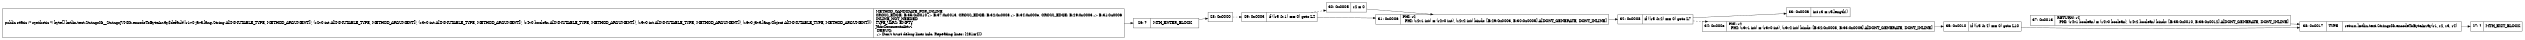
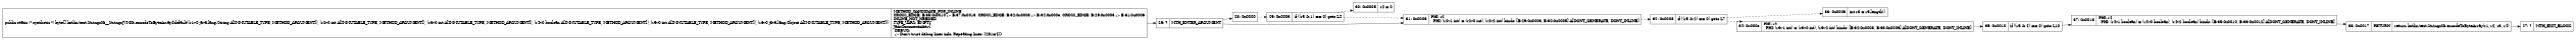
  digraph {
    rankdir=LR
    node [shape=record]
-   n1 [label="{26\:\ ?|MTH_ENTER_BLOCK\l}"]
+   n1 [label="{26\:\ ?|MTH_ENTER_ARGUMENT\l}"]
    n2 [label="{28\:\ 0x0000}"]
    n3 [label="{29\:\ 0x0003|if ((r5 & 1) == 0) goto L4\l}"]
    n4 [label="{30\:\ 0x0005|r2 = 0\l}"]
    n5 [label="{31\:\ 0x0006|PHI: r2 \l  PHI: (r2v1 int) = (r2v0 int), (r2v2 int) binds: [B:29:0x0003, B:30:0x0005] A[DONT_GENERATE, DONT_INLINE]\l}"]
    n6 [label="{32\:\ 0x0008|if ((r5 & 2) == 0) goto L7\l}"]
    n7 [label="{33\:\ 0x000a|int r3 = r5.length()\l}"]
    n8 [label="{34\:\ 0x000e|PHI: r2 \l  PHI: (r3v1 int) = (r3v0 int), (r3v2 int) binds: [B:32:0x0008, B:33:0x000a] A[DONT_GENERATE, DONT_INLINE]\l}"]
    n9 [label="{35\:\ 0x0010|if ((r5 & 4) == 0) goto L10\l}"]
-   n10 [label="{37\:\ 0x0013|RETURN: r4 \l  PHI: (r4v1 boolean) = (r4v0 boolean), (r4v2 boolean) binds: [B:35:0x0010, B:36:0x0012] A[DONT_GENERATE, DONT_INLINE]\l}"]
-   n11 [label="{38\:\ 0x0017|TYPE\l|return kotlin.text.StringsKt.encodeToByteArray(r1, r2, r3, r4)\l}"]
+   n10 [label="{37\:\ 0x0013|PHI: r4 \l  PHI: (r4v1 boolean) = (r4v0 boolean), (r4v2 boolean) binds: [B:35:0x0010, B:36:0x0012] A[DONT_GENERATE, DONT_INLINE]\l}"]
+   n11 [label="{38\:\ 0x0017|RETURN\l|return kotlin.text.StringsKt.encodeToByteArray(r1, r2, r3, r4)\l}"]
    n12 [label="{27\:\ ?|MTH_EXIT_BLOCK\l}"]
    n13 [label="{public static \/* synthetic *\/ byte[] kotlin.text.StringsKt__StringsJVMKt.encodeToByteArray$default((r1v0 java.lang.String A[IMMUTABLE_TYPE, METHOD_ARGUMENT]), (r2v0 int A[IMMUTABLE_TYPE, METHOD_ARGUMENT]), (r3v0 int A[IMMUTABLE_TYPE, METHOD_ARGUMENT]), (r4v0 boolean A[IMMUTABLE_TYPE, METHOD_ARGUMENT]), (r5v0 int A[IMMUTABLE_TYPE, METHOD_ARGUMENT]), (r6v0 java.lang.Object A[IMMUTABLE_TYPE, METHOD_ARGUMENT]))  | METHOD_CANDIDATE_FOR_INLINE\lCROSS_EDGE: B:35:0x0010 \-\> B:37:0x0013, CROSS_EDGE: B:32:0x0008 \-\> B:34:0x000e, CROSS_EDGE: B:29:0x0003 \-\> B:31:0x0006\lINLINE_NOT_NEEDED\lTYPE_VARS: EMPTY\lJadxCommentsAttr\{\l DEBUG: \l \-\> Don't trust debug lines info. Repeating lines: [281=4]\}\l}"]
    n1 -> n2
    n2 -> n3 [style=dashed]
    n3 -> n4 [style=dashed]
-   n3 -> n5
-   n4 -> n5
-   n5 -> n6
-   n6 -> n7 [style=solid]
+   n3 -> n5 [style=dashed]
+   n1 -> n5
+   n5 -> n6 [style=dashed]
+   n6 -> n7 [style=dashed]
    n6 -> n8 [style=dashed]
    n8 -> n9
-   n9 -> n11
+   n9 -> n10
    n10 -> n11
    n11 -> n12
    n13 -> n1
  }
